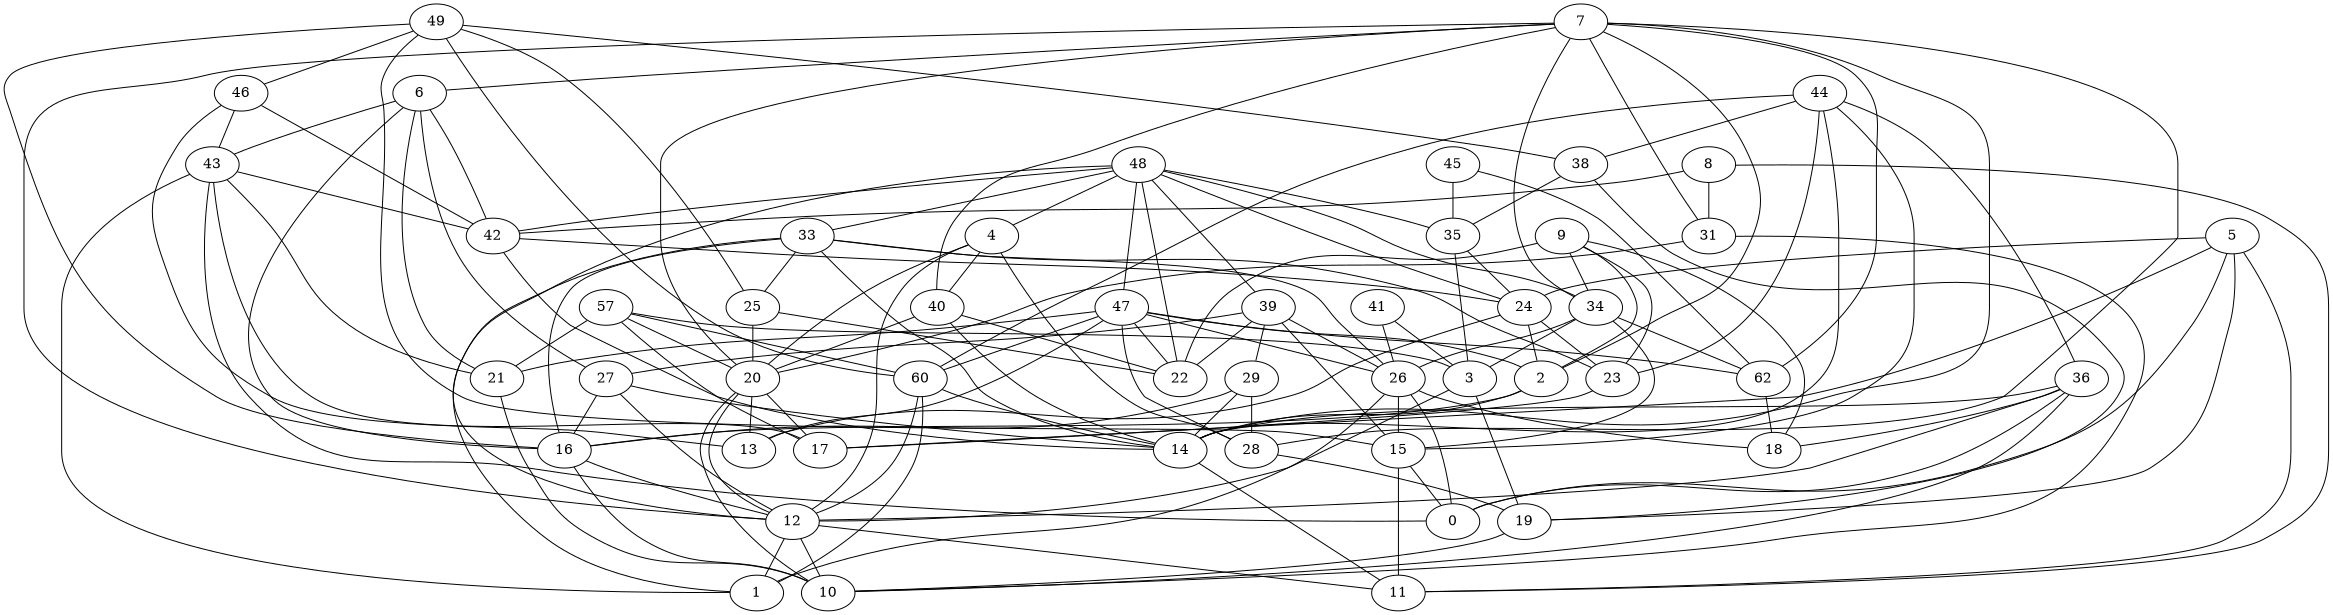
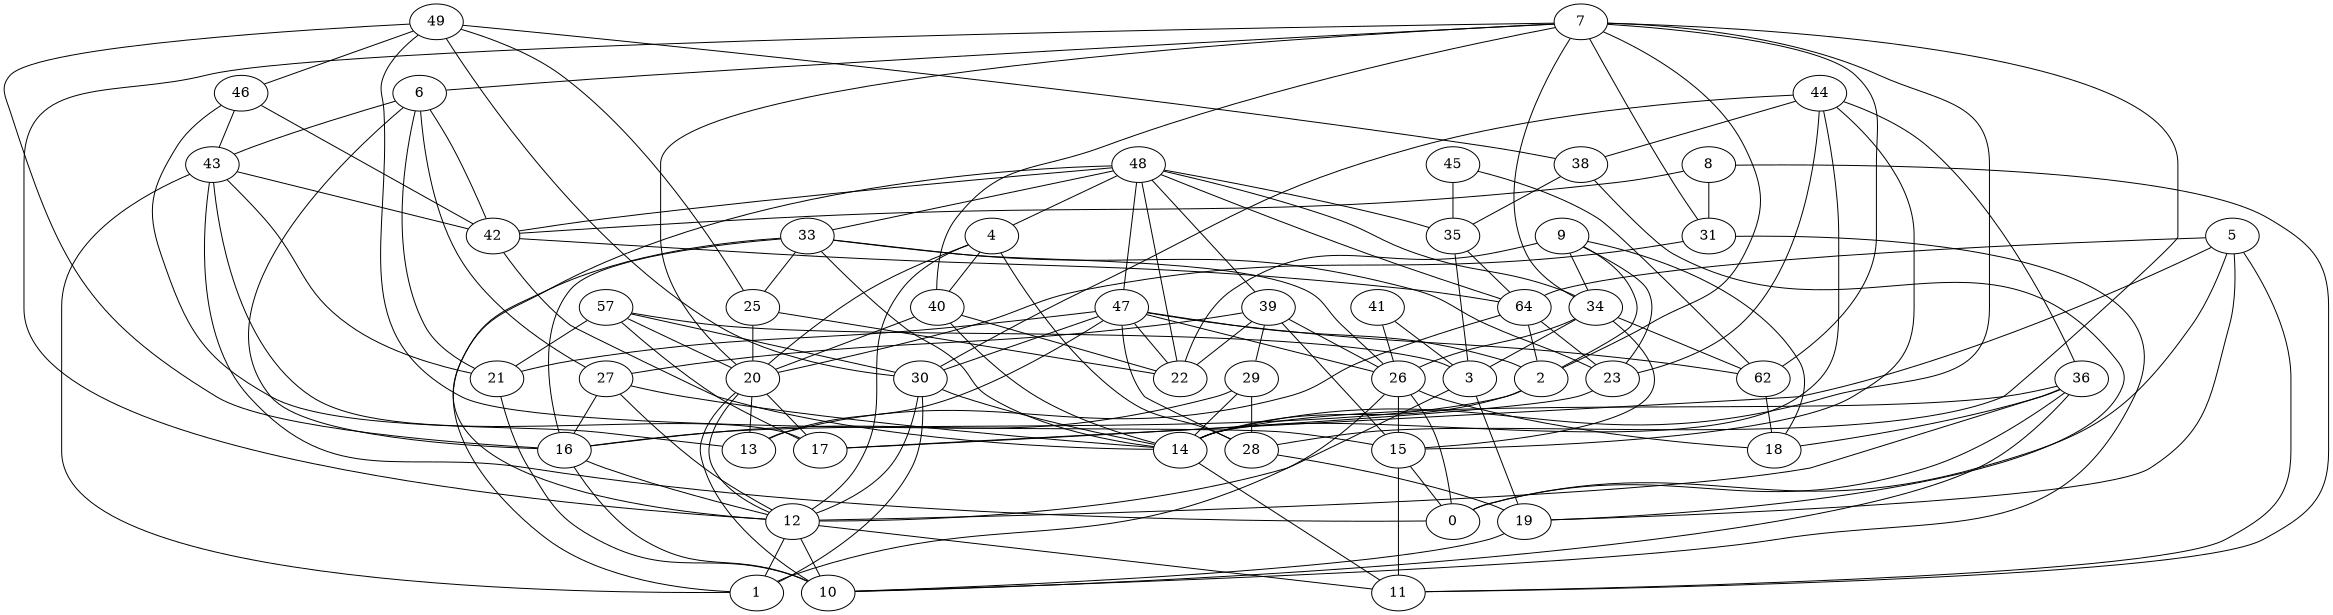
  digraph {
    edge [color=black dir=none]
    35
-   24
+   24 [label=64]
    3
    23
    2
    13
    27
    14
    12
    16
    11
    10
    1
    20
    17
    48
    47
    42
    22
    4
    34
    33
    39
    21
-   30 [label=60]
+   30
    28
    n27 [label=62]
    26
    9
    18
    8
    40
    31
    43
    0
    n36 [label=57]
    19
    38
    25
    5
    49
    46
    15
    29
    6
    45
    7
    41
    44
    36
    subgraph sub_1 {
      35
      24
      3
      23
      2
      13
      27
      14
      12
      16
      11
      10
      1
      20
      17
      48
      47
      42
      22
      4
      34
      33
      39
      21
      30
      28
      n27
      26
      9
      18
      8
      40
      31
      43
      0
      n36
      19
      38
      25
      5
      49
      46
      15
      29
      6
      45
      7
      41
      44
      36
    }
    35 -> 24
    35 -> 3
    24 -> 23
    24 -> 2
    24 -> 13
    3 -> 12
    3 -> 19
    23 -> 17
    2 -> 14
    2 -> 16
    27 -> 14
    27 -> 12
    27 -> 16
    14 -> 11
    12 -> 11
    12 -> 10
    12 -> 1
    16 -> 12
    16 -> 10
    20 -> 13
    20 -> 12
    20 -> 10
    20 -> 17
    48 -> 35
    48 -> 24
    48 -> 12
    48 -> 47
    48 -> 42
    48 -> 22
    48 -> 4
    48 -> 34
    48 -> 33
    48 -> 39
    47 -> 2
    47 -> 13
    47 -> 22
    47 -> 21
    47 -> 30
    47 -> 28
    47 -> n27
    47 -> 26
    42 -> 24
    42 -> 14
    4 -> 12
    4 -> 20
    4 -> 28
    4 -> 40
    34 -> 3
    34 -> n27
    34 -> 26
    34 -> 15
    33 -> 23
    33 -> 14
    33 -> 16
    33 -> 1
    33 -> 26
    33 -> 25
    39 -> 27
    39 -> 22
    39 -> 26
    39 -> 15
    39 -> 29
    21 -> 10
    30 -> 14
    30 -> 12
    30 -> 1
    28 -> 19
    n27 -> 18
    26 -> 1
    26 -> 18
    26 -> 0
    26 -> 15
    9 -> 23
    9 -> 2
    9 -> 22
    9 -> 34
    9 -> 18
    8 -> 11
    8 -> 42
    8 -> 31
    40 -> 14
    40 -> 20
    40 -> 22
    31 -> 10
    31 -> 20
    43 -> 1
    43 -> 17
    43 -> 42
    43 -> 21
    43 -> 0
    n36 -> 3
    n36 -> 20
    n36 -> 17
    n36 -> 21
    n36 -> 30
    19 -> 10
    38 -> 35
    38 -> 19
    25 -> 20
    25 -> 22
    5 -> 24
    5 -> 11
    5 -> 17
    5 -> 0
    5 -> 19
    49 -> 16
    49 -> 30
    49 -> 38
    49 -> 25
    49 -> 46
    49 -> 15
    46 -> 13
    46 -> 42
    46 -> 43
    15 -> 11
    15 -> 0
    29 -> 14
    29 -> 16
    29 -> 28
    6 -> 27
    6 -> 16
    6 -> 42
    6 -> 21
    6 -> 43
    45 -> 35
    45 -> n27
    7 -> 2
    7 -> 14
    7 -> 12
    7 -> 20
    7 -> 34
    7 -> 28
    7 -> n27
    7 -> 40
    7 -> 31
    7 -> 6
    41 -> 3
    41 -> 26
    44 -> 23
    44 -> 14
    44 -> 30
    44 -> 38
    44 -> 15
    44 -> 36
    36 -> 14
    36 -> 12
    36 -> 10
    36 -> 18
    36 -> 0
  }
